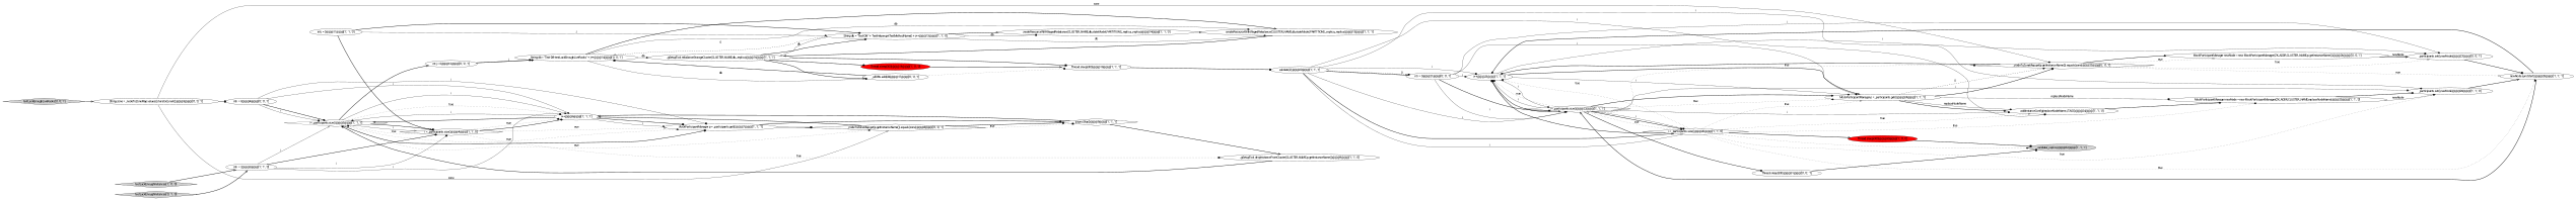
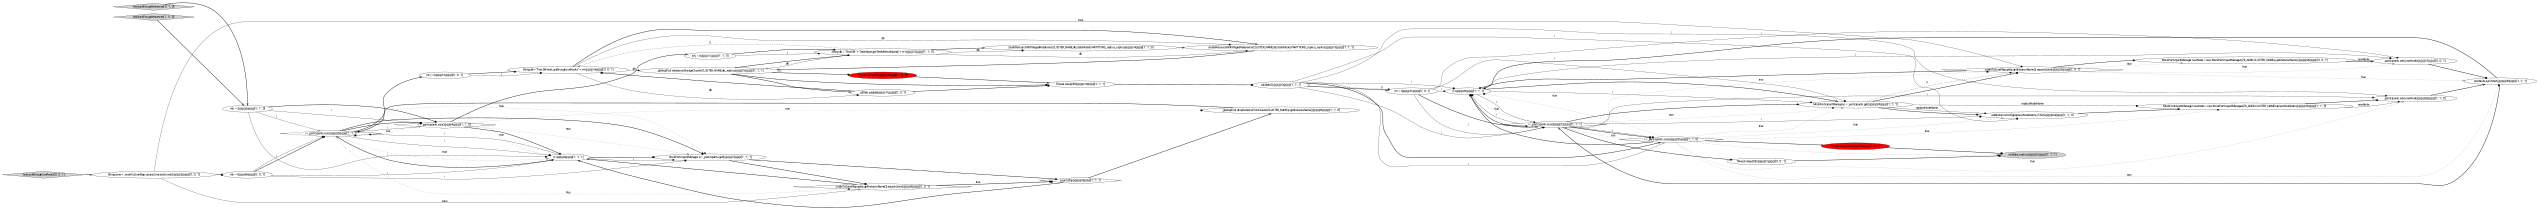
  digraph {
    fontname=Roboto
    rankdir=LR
    node [fillcolor=white fontname=Roboto shape=ellipse style=filled]
    edge [arrowhead=diamond fontname=Roboto style=bold]
    n1 [label="i < _participants.size()@@@5@@@['1', '1', '1']" shape=diamond]
    n2 [label="int j = 0@@@12@@@['0', '0', '1']"]
    n3 [label="i++@@@6@@@['1', '1', '1']"]
    n4 [label="i < _participants.size()@@@4@@@['1', '1', '0']" shape=diamond]
    n5 [label="MockParticipantManager p = _participants.get(i)@@@7@@@['1', '1', '1']"]
    n6 [label="_nodeToZoneMap.get(p.getInstanceName()).equals(zone)@@@8@@@['0', '0', '1']" shape=diamond]
    n7 [label="String db = \"Test-DB-testLackEnoughLiveRacks\" + j++@@@14@@@['0', '0', '1']"]
    n8 [label="int j = 0@@@11@@@['1', '1', '0']"]
    n9 [label="_gSetupTool.dropInstanceFromCluster(CLUSTER_NAME,p.getInstanceName())@@@9@@@['1', '1', '0']"]
    n10 [label="p.syncStop()@@@9@@@['1', '1', '1']" shape=diamond]
    n11 [fillcolor=lightgray label="validate(_replica)@@@32@@@['1', '1', '1']"]
    n12 [label="_gSetupTool.rebalanceStorageCluster(CLUSTER_NAME,db,_replica)@@@16@@@['1', '1', '1']"]
    n13 [fillcolor=red label="Thread.sleep(300)@@@18@@@['1', '0', '0']"]
    n14 [label="_allDBs.add(db)@@@17@@@['0', '0', '1']"]
    n15 [label="Thread.sleep(300)@@@19@@@['1', '1', '1']"]
    n16 [label="String db = \"Test-DB-\" + TestHelper.getTestMethodName() + j++@@@13@@@['1', '1', '0']"]
    n17 [label="validate(2)@@@20@@@['1', '1', '1']"]
    n18 [label="createResourceWithWagedRebalance(CLUSTER_NAME,db,stateModel,PARTITIONS,_replica,_replica)@@@14@@@['1', '1', '0']"]
    n19 [label="createResourceWithWagedRebalance(CLUSTER_NAME,db,stateModel,PARTITIONS,_replica,_replica)@@@15@@@['1', '1', '1']"]
    n20 [label="i++@@@23@@@['1', '1', '1']"]
    n21 [label="i < _participants.size()@@@22@@@['1', '1', '1']" shape=diamond]
    n22 [label="_participants.set(i,newNode)@@@26@@@['1', '1', '0']"]
    n23 [label="addInstanceConfig(replaceNodeName,i,TAGS)@@@24@@@['1', '1', '0']"]
    n24 [label="i < _participants.size()@@@20@@@['1', '1', '0']" shape=diamond]
    n25 [label="int i = 0@@@21@@@['0', '0', '1']"]
    n26 [fillcolor=lightgray label="testLackEnoughInstances['0', '1', '0']" shape=diamond]
    n27 [label="int i = 2@@@3@@@['1', '1', '0']"]
    n28 [label="_nodeToZoneMap.get(p.getInstanceName()).equals(zone)@@@25@@@['0', '0', '1']" shape=diamond]
    n29 [label="_participants.set(i,newNode)@@@27@@@['0', '0', '1']"]
    n30 [label="newNode.syncStart()@@@28@@@['1', '1', '1']"]
    n31 [label="MockParticipantManager newNode = new MockParticipantManager(ZK_ADDR,CLUSTER_NAME,p.getInstanceName())@@@26@@@['0', '0', '1']"]
    n32 [label="MockParticipantManager p = _participants.get(i)@@@24@@@['1', '1', '1']"]
    n33 [label="String zone = _nodeToZoneMap.values().iterator().next()@@@3@@@['0', '0', '1']"]
    n34 [label="int i = 0@@@4@@@['0', '0', '1']"]
    n35 [label="MockParticipantManager newNode = new MockParticipantManager(ZK_ADDR,CLUSTER_NAME,replaceNodeName)@@@25@@@['1', '1', '0']"]
    n36 [label="Thread.sleep(300)@@@31@@@['0', '0', '1']"]
    n37 [fillcolor=lightgray label="testLackEnoughLiveRacks['0', '0', '1']" shape=diamond]
    n38 [fillcolor=red label="Thread.sleep(300)@@@30@@@['1', '0', '0']"]
    n39 [fillcolor=lightgray label="testLackEnoughInstances['1', '0', '0']" shape=diamond]
    n1 -> n2 [arrowhead=onormal]
    n1 -> n3 [label=i style=solid]
    n1 -> n3 [arrowhead=onormal label=true style=dotted]
    n1 -> n4 [arrowhead=box]
    n1 -> n4 [arrowhead=onormal label=i style=solid]
    n1 -> n5 [label=true style=dotted]
    n1 -> n5 [arrowhead=box]
    n1 -> n6 [label=true style=dotted]
    n2 -> n7
    n2 -> n7 [arrowhead=box label=j style=solid]
    n3 -> n1 [label=i style=solid]
    n3 -> n1 [arrowhead=onormal]
    n3 -> n5 [arrowhead=box]
    n3 -> n5 [label=i style=solid]
    n4 -> n1 [arrowhead=box label=true style=dotted]
    n4 -> n3
    n4 -> n3 [arrowhead=box label=true style=dotted]
    n4 -> n5 [arrowhead=onormal label=true style=dotted]
-   n8 -> n4 [arrowhead=onormal]
+   n4 -> n8 [arrowhead=onormal]
    n4 -> n9 [arrowhead=box label=true style=dotted]
    n5 -> n6 [arrowhead=box]
    n5 -> n10
    n6 -> n3 [arrowhead=onormal]
    n6 -> n10 [arrowhead=box label=true style=dotted]
    n6 -> n10 [arrowhead=box]
    n7 -> n12 [label=db style=solid]
    n7 -> n14 [arrowhead=box label=db style=solid]
    n7 -> n19 [arrowhead=onormal]
    n7 -> n19 [label=db style=solid]
    n8 -> n16
    n8 -> n16 [label=j style=solid]
    n9 -> n1
    n10 -> n3 [arrowhead=onormal]
    n10 -> n9 [arrowhead=onormal]
    n12 -> n13
    n12 -> n14 [arrowhead=onormal]
    n12 -> n15 [arrowhead=box]
    n12 -> n16
    n13 -> n15 [arrowhead=onormal]
    n14 -> n7 [arrowhead=box]
-   n14 -> n15 [arrowhead=box style=dotted]
+   n14 -> n15 [arrowhead=box]
    n15 -> n17 [arrowhead=box]
    n16 -> n7 [arrowhead=onormal label=0 style=dashed]
    n16 -> n12 [arrowhead=onormal label=db style=solid]
    n16 -> n18 [arrowhead=onormal]
    n16 -> n18 [arrowhead=box label=db style=solid]
    n16 -> n19 [label=db style=solid]
    n17 -> n20 [arrowhead=box label=i style=solid]
    n17 -> n21 [label=i style=solid]
    n17 -> n22 [label=i style=solid]
    n17 -> n23 [arrowhead=box label=i style=solid]
    n17 -> n24 [arrowhead=onormal label=i style=solid]
    n17 -> n24 [arrowhead=onormal]
    n17 -> n25 [arrowhead=onormal]
    n17 -> n25 [arrowhead=box label=0 style=dashed]
    n18 -> n19 [arrowhead=onormal]
    n19 -> n12 [arrowhead=onormal]
    n20 -> n21 [arrowhead=onormal]
    n20 -> n21 [label=i style=solid]
    n20 -> n29 [arrowhead=box label=i style=solid]
    n20 -> n32 [arrowhead=onormal]
    n20 -> n32 [label=i style=solid]
    n21 -> n20 [arrowhead=box label=true style=dotted]
    n21 -> n20 [arrowhead=box label=i style=solid]
    n21 -> n22 [label=i style=solid]
    n21 -> n23 [arrowhead=box label=i style=solid]
    n21 -> n24 [arrowhead=box label=i style=solid]
    n21 -> n24 [arrowhead=box]
    n21 -> n28 [arrowhead=box label=true style=dotted]
    n21 -> n32 [label=true style=dotted]
    n21 -> n32
    n21 -> n36
    n22 -> n30 [arrowhead=onormal]
    n23 -> n35
    n24 -> n11 [style=dotted]
    n24 -> n20 [arrowhead=box label=true style=dotted]
    n24 -> n20 [arrowhead=box]
    n24 -> n21 [arrowhead=onormal label=true style=dotted]
    n24 -> n22 [arrowhead=onormal label=true style=dotted]
    n24 -> n23 [arrowhead=onormal label=true style=dotted]
    n24 -> n30 [arrowhead=box label=true style=dotted]
    n24 -> n32 [arrowhead=onormal label=true style=dotted]
    n24 -> n35 [label=true style=dotted]
    n24 -> n38 [arrowhead=onormal]
    n25 -> n20 [label=i style=solid]
    n25 -> n21
    n25 -> n21 [label=i style=solid]
    n25 -> n29 [label=i style=solid]
    n25 -> n32 [arrowhead=box label=i style=solid]
    n26 -> n27 [arrowhead=onormal]
    n27 -> n1 [arrowhead=onormal label=i style=solid]
    n27 -> n3 [arrowhead=box label=i style=solid]
    n27 -> n4 [arrowhead=box label=i style=solid]
    n27 -> n4
    n28 -> n20
    n28 -> n29 [arrowhead=onormal label=true style=dotted]
    n28 -> n30 [arrowhead=onormal label=true style=dotted]
    n28 -> n31
    n28 -> n31 [arrowhead=onormal label=true style=dotted]
    n29 -> n30 [arrowhead=box]
    n30 -> n20
    n30 -> n21 [arrowhead=onormal]
    n31 -> n29 [arrowhead=onormal label=newNode style=solid]
    n31 -> n29 [arrowhead=onormal]
    n32 -> n23 [label=replaceNodeName style=solid]
    n32 -> n23
    n32 -> n28 [arrowhead=box]
    n32 -> n28 [label=0 style=dashed]
    n32 -> n35 [arrowhead=box label=replaceNodeName style=solid]
    n33 -> n6 [arrowhead=onormal label=zone style=solid]
    n33 -> n28 [label=zone style=solid]
    n33 -> n34 [arrowhead=box]
    n34 -> n1
    n34 -> n1 [arrowhead=box label=i style=solid]
    n34 -> n3 [label=i style=solid]
    n34 -> n5 [arrowhead=box label=i style=solid]
    n35 -> n22 [label=newNode style=solid]
    n35 -> n22
    n36 -> n11 [arrowhead=box]
    n37 -> n33 [arrowhead=onormal]
    n38 -> n11 [arrowhead=box]
    n39 -> n27 [arrowhead=onormal]
  }
